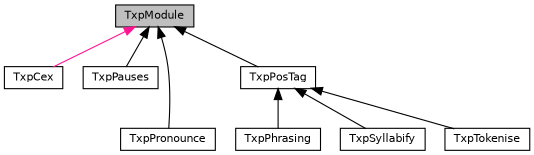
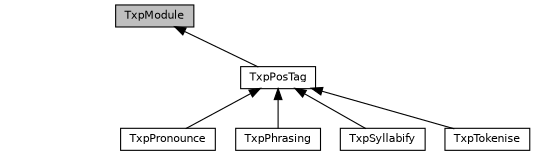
  digraph {
    node [color=black fillcolor=white fontname=Helvetica fontsize=10 shape=record style=filled]
    edge [color=black dir=back fontname=Helvetica fontsize=10 labelfontname=Helvetica labelfontsize=10 style=solid]
    n1 [fillcolor=grey75 fontcolor=black height=0.2 label=TxpModule width=0.4]
-   n2 [height=0.2 label=TxpCex width=0.4]
-   n3 [height=0.2 label=TxpPauses width=0.4]
    n4 [height=0.2 label=TxpPosTag width=0.4]
    n5 [height=0.2 label=TxpPronounce width=0.4]
    n6 [height=0.2 label=TxpPhrasing width=0.4]
    n7 [height=0.2 label=TxpSyllabify width=0.4]
    n8 [height=0.2 label=TxpTokenise width=0.4]
-   n1 -> n2 [color=deeppink]
-   n1 -> n3
    n1 -> n4
-   n1 -> n5
+   n4 -> n5
    n4 -> n6
    n4 -> n7
    n4 -> n8
  }
